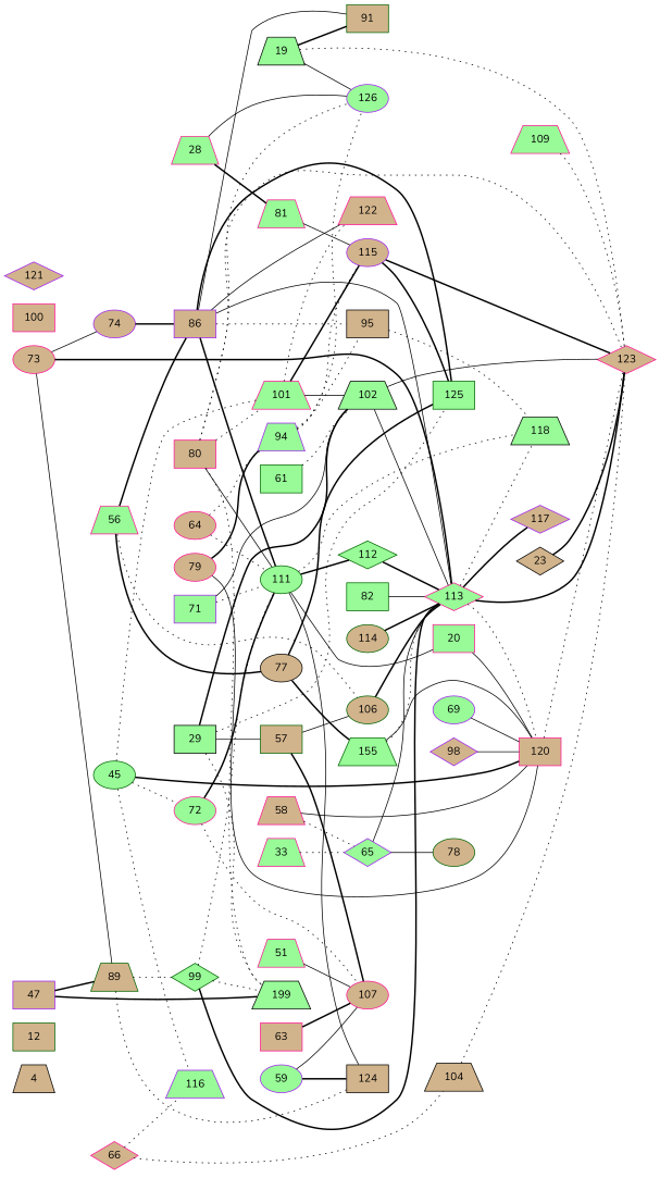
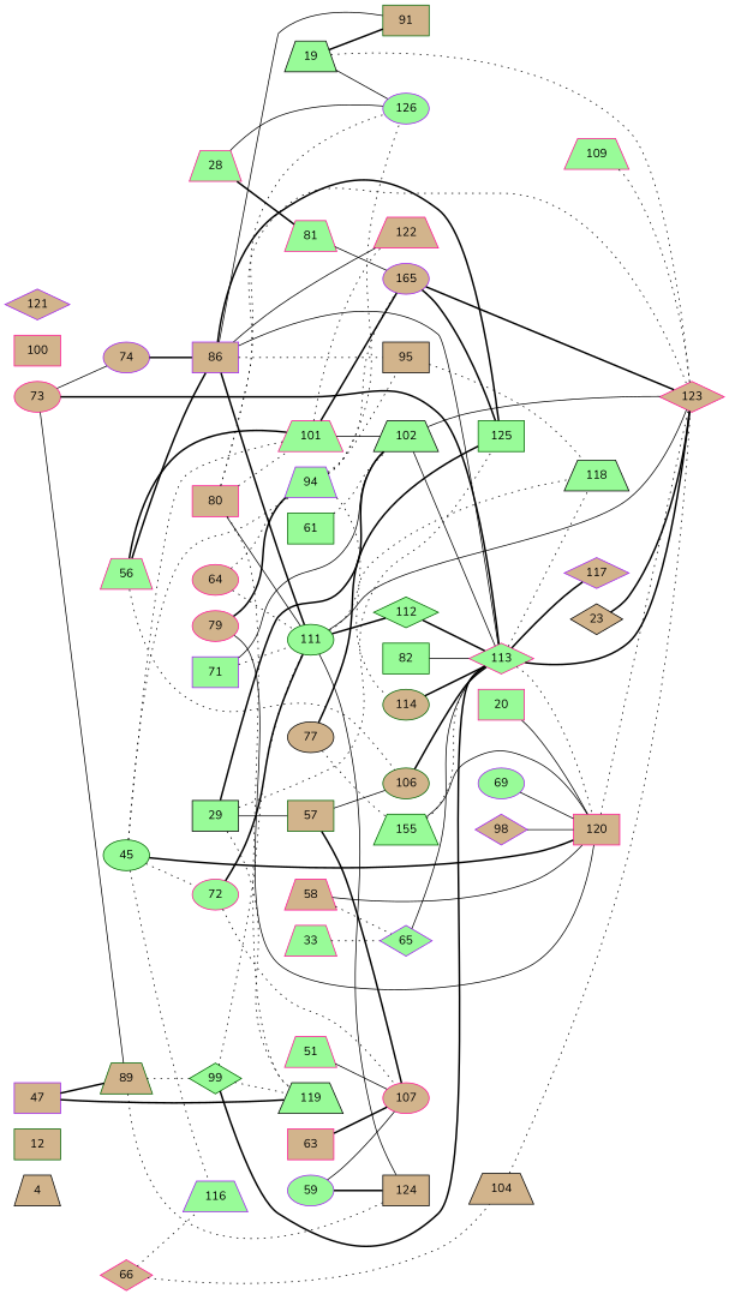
  graph {
    fontname=Nunito
    rankdir=LR
    node [color=deeppink fillcolor=tan fontname=Nunito shape=trapezium style=filled]
    edge [fontname=Nunito style=dotted]
    4 [color=black]
    12 [color=darkgreen shape=box]
    19 [color=black fillcolor=palegreen]
    91 [color=darkgreen shape=box]
    123 [shape=diamond super="+108+90"]
    126 [color=purple fillcolor=palegreen shape=ellipse]
    120 [shape=box super="+46+83"]
    20 [fillcolor=palegreen shape=box]
    23 [color=black shape=diamond]
    28 [fillcolor=palegreen]
    81 [fillcolor=palegreen]
-   115 [color=purple shape=ellipse super="+44"]
+   115 [color=purple shape=ellipse super="+44" label=165]
    29 [color=black fillcolor=palegreen shape=box]
    57 [color=darkgreen shape=box]
    102 [color=black fillcolor=palegreen super="+70+92"]
-   119 [color=black fillcolor=palegreen super="+34" label=199]
+   119 [color=black fillcolor=palegreen super="+34"]
    125 [color=darkgreen fillcolor=palegreen shape=box super="+35+84"]
    107 [shape=ellipse super="+16"]
    106 [color=darkgreen shape=ellipse super="+67"]
    113 [fillcolor=palegreen shape=diamond super="+1+49+87+110"]
    65 [color=purple fillcolor=palegreen shape=diamond super="+10"]
-   78 [color=darkgreen shape=ellipse]
    33 [fillcolor=palegreen]
    45 [color=darkgreen fillcolor=palegreen shape=ellipse super="+32"]
    72 [fillcolor=palegreen shape=ellipse]
    94 [color=purple fillcolor=palegreen super="+30+93"]
    101 [fillcolor=palegreen super="+97"]
    116 [color=purple fillcolor=palegreen]
    111 [color=darkgreen fillcolor=palegreen shape=ellipse super="+62+9"]
    95 [color=black shape=box]
    114 [color=darkgreen shape=ellipse]
    122
    89 [color=darkgreen super="+55+75"]
    124 [color=black shape=box super="+53"]
    99 [color=darkgreen fillcolor=palegreen shape=diamond super="+38"]
    47 [color=purple shape=box]
    51 [fillcolor=palegreen]
    56 [fillcolor=palegreen super="+41"]
    77 [color=black shape=ellipse]
    86 [color=purple shape=box super="+17+2+24+85"]
    n41 [color=darkgreen fillcolor=palegreen label=155 super="+7"]
    58
    59 [color=purple fillcolor=palegreen shape=ellipse]
    61 [color=darkgreen fillcolor=palegreen shape=box]
    63 [shape=box super="+25"]
    64 [shape=ellipse super="+13"]
    118 [color=black fillcolor=palegreen]
    112 [color=darkgreen fillcolor=palegreen shape=diamond super="+76"]
    117 [color=purple shape=diamond]
    66 [shape=diamond]
    104 [color=black]
    69 [color=purple fillcolor=palegreen shape=ellipse]
    71 [color=purple fillcolor=palegreen shape=box super="+18"]
    73 [shape=ellipse]
    74 [color=purple shape=ellipse]
    79 [shape=ellipse]
    80 [shape=box]
    82 [color=darkgreen fillcolor=palegreen shape=box super="+21"]
    98 [color=purple shape=diamond]
    100 [shape=box]
    109 [fillcolor=palegreen super="+50"]
    121 [color=purple shape=diamond]
    19 -- 91 [style=bold]
    19 -- 123
    19 -- 126 [style=solid]
    120 -- 123
    20 -- 120 [style=solid]
    23 -- 123 [style=bold]
    28 -- 126 [style=solid]
    28 -- 81 [style=bold]
    81 -- 115 [style=solid]
    115 -- 123 [style=bold weight=2]
    115 -- 125 [style=bold weight=2]
    29 -- 57 [style=solid]
    29 -- 102 [style=bold]
    29 -- 119 [weight=2]
    29 -- 125
    57 -- 107 [style=bold]
    57 -- 106 [style=solid]
    102 -- 123 [style=solid weight=3]
    102 -- 113 [style=solid weight=2]
    106 -- 113 [style=bold weight=2]
    113 -- 123 [style=bold weight=3]
    113 -- 120
    113 -- 118
    113 -- 117 [style=bold]
    65 -- 113 [style=solid weight=2]
-   65 -- 78 [style=solid]
    33 -- 65
    45 -- 120 [style=bold weight=3]
    45 -- 72
+   45 -- 94 [weight=2]
    45 -- 101 [weight=2]
    45 -- 116
    72 -- 107
    72 -- 111 [style=bold]
    94 -- 126
    94 -- 115
    94 -- 95
+   94 -- 114
    101 -- 115 [style=bold]
    101 -- 102 [style=solid]
    101 -- 122
-   111 -- 20 [style=solid]
+   111 -- 123 [style=solid]
    111 -- 124 [style=solid]
    111 -- 118
    111 -- 112 [style=bold]
    95 -- 118
    114 -- 113 [style=bold weight=2]
    89 -- 124
    89 -- 99
    99 -- 119
    99 -- 113 [style=bold weight=2]
    99 -- 111
    47 -- 119 [style=bold]
    47 -- 89 [style=bold]
    51 -- 107 [style=solid]
    56 -- 106
-   56 -- 77 [style=bold]
+   56 -- 101 [style=bold]
    56 -- 86 [style=bold]
    77 -- 125 [style=bold]
-   77 -- n41 [style=bold weight=2]
+   77 -- n41 [weight=2]
    86 -- 91 [style=solid]
    86 -- 125 [style=bold]
    86 -- 113 [style=solid weight=2]
    86 -- 111 [style=bold weight=3]
    86 -- 95
    86 -- 122 [style=solid]
    n41 -- 120 [style=solid]
    n41 -- 113
    58 -- 120 [style=solid]
    58 -- 65
    59 -- 107 [style=solid]
    59 -- 124 [style=bold]
    61 -- 102
    63 -- 107 [style=bold weight=2]
    64 -- 94
    64 -- 111
    112 -- 113 [style=bold]
    66 -- 116
    66 -- 104
    104 -- 123
    69 -- 120 [style=solid]
    71 -- 102 [style=solid]
    71 -- 111
    73 -- 113 [style=bold weight=2]
    73 -- 89 [style=solid weight=2]
    73 -- 74 [style=solid]
    74 -- 86 [style=bold]
    79 -- 120 [style=solid]
    79 -- 94 [style=bold]
    80 -- 123
    80 -- 126
    80 -- 119
    80 -- 101
    80 -- 111 [style=solid]
    82 -- 113 [style=solid weight=4]
    98 -- 120 [style=solid]
    109 -- 123 [weight=2]
  }
